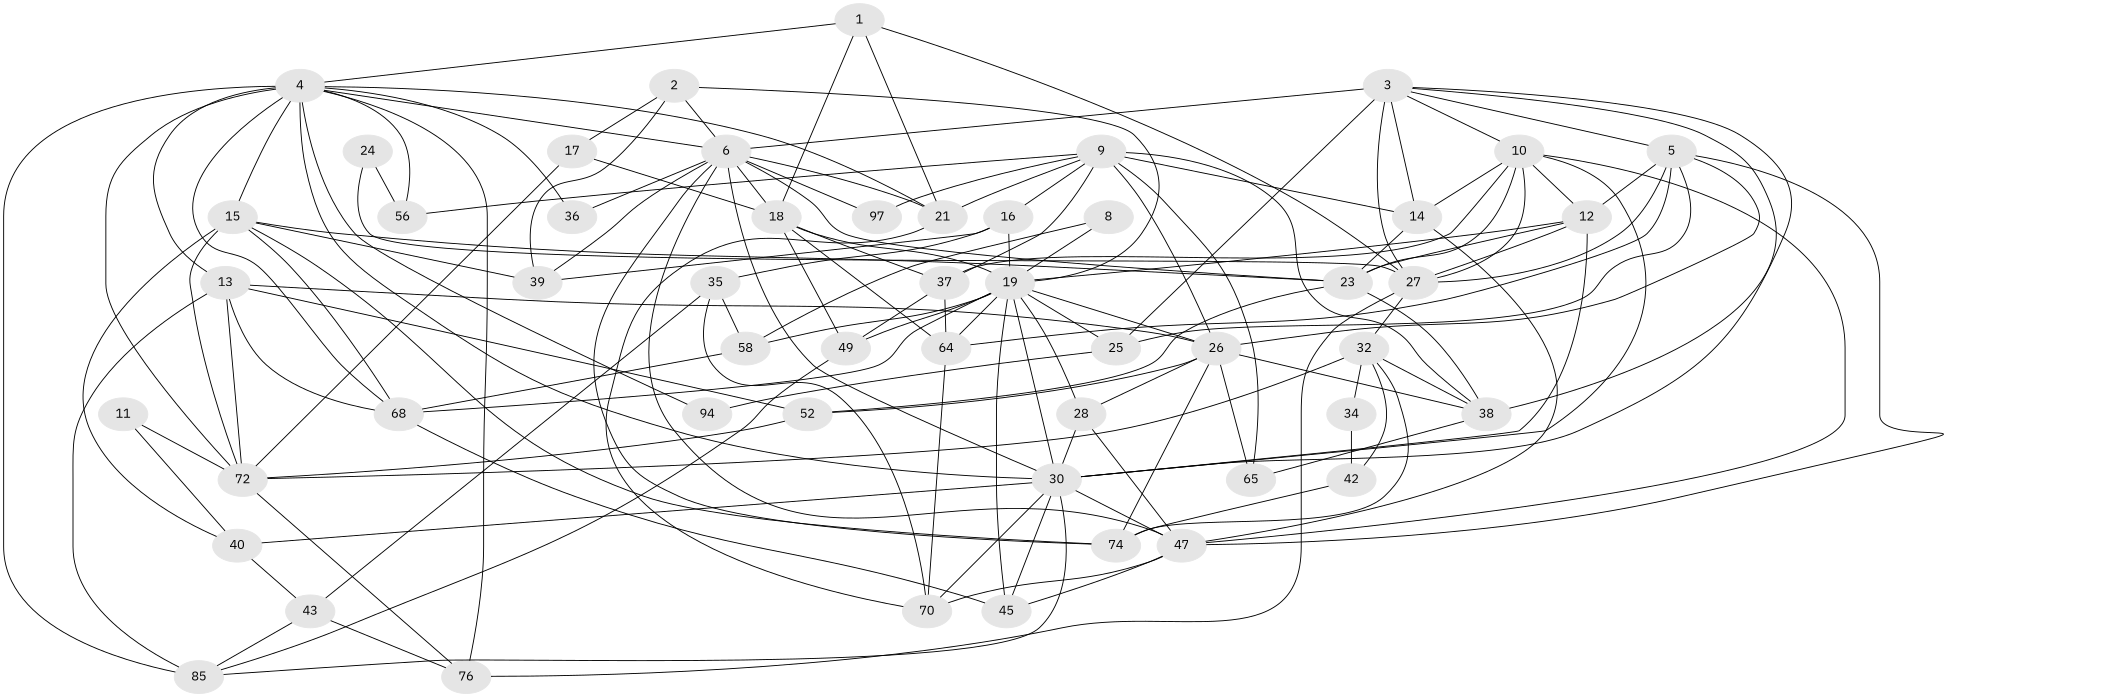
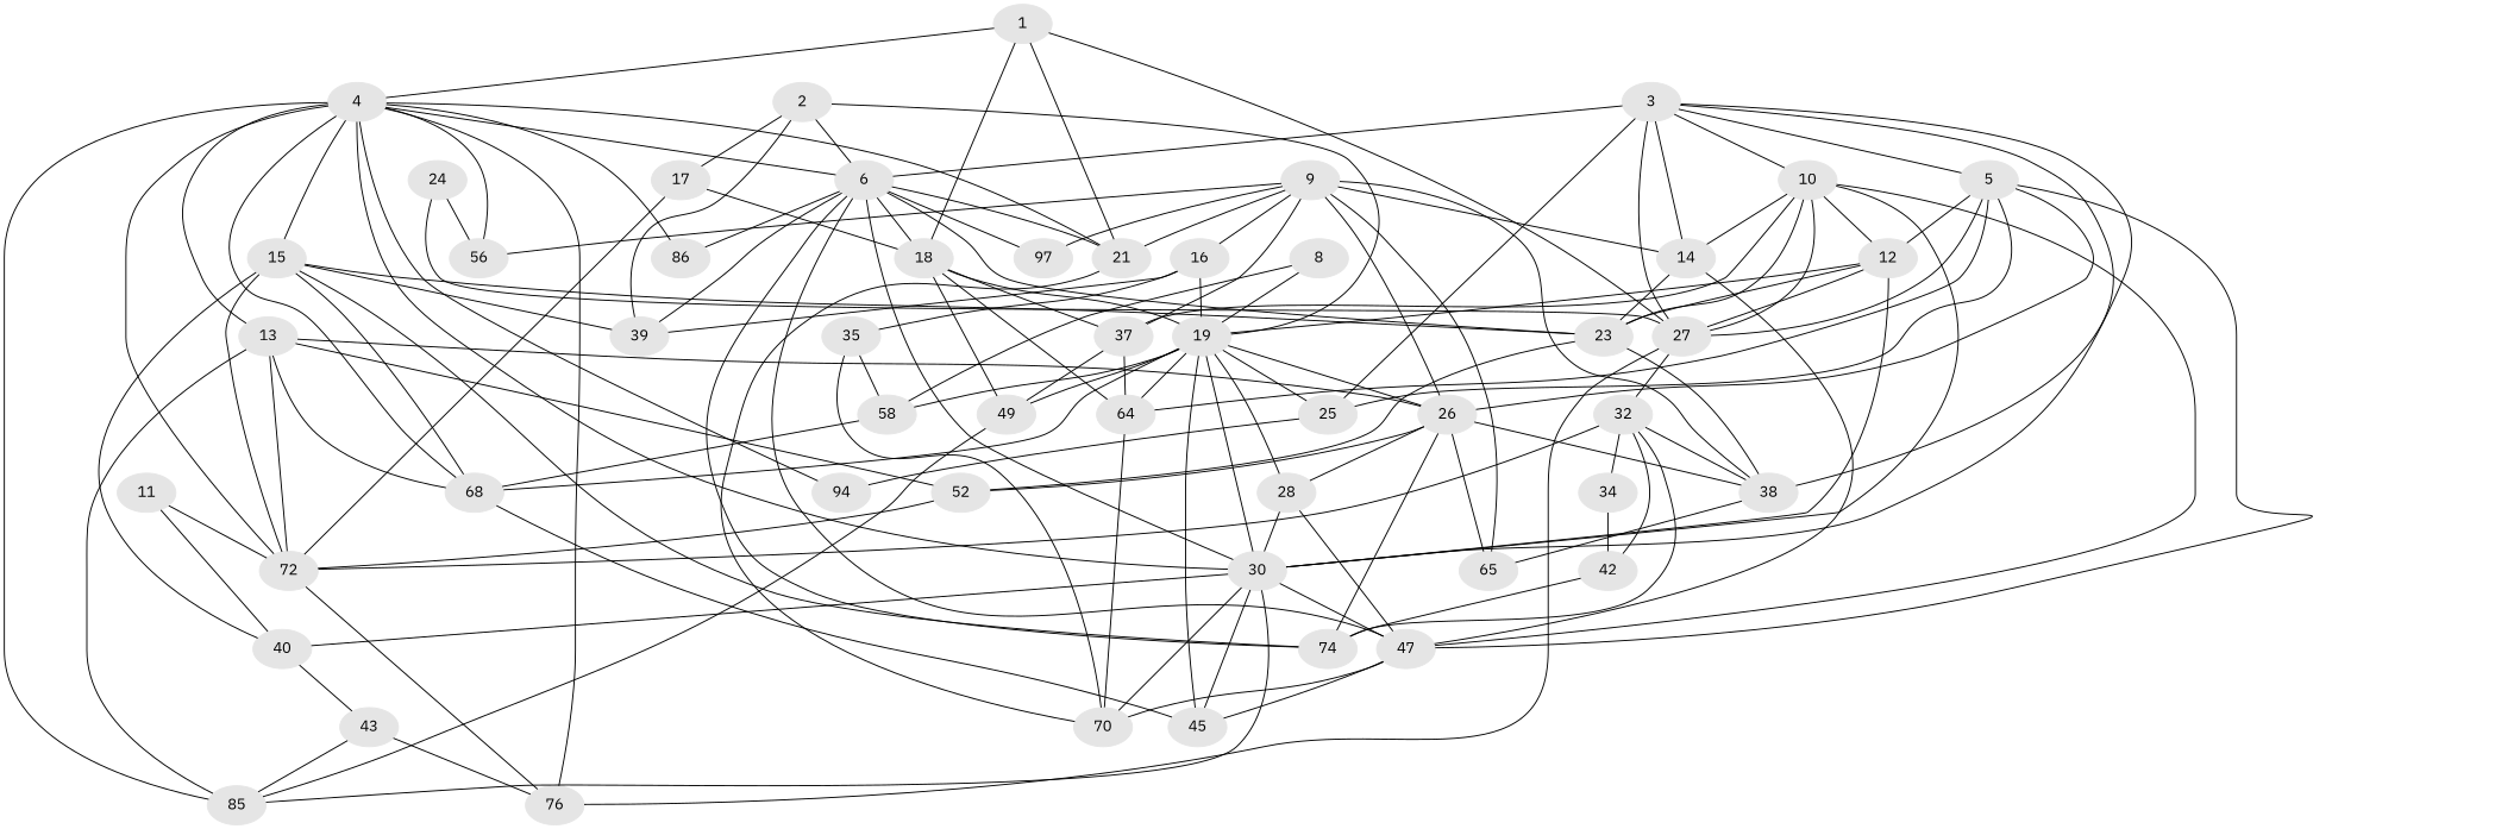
  graph {
    fontname="IBM Plex Sans"
    node [color=gray90 fontname="IBM Plex Sans" style=filled]
    edge [fontname="IBM Plex Sans"]
    1 [super="+83"]
    4 [super="+45+46+51+48"]
    18 [super="+100+29"]
    21 [super="+61"]
    27 [super="+31"]
    6 [super="+102+60+41"]
    30 [super="+55+92"]
    13 [super="+103+44"]
    15 [super="+73"]
    n10 [label=94]
    56
    68 [super="+94"]
    72 [super="+77"]
    76
    85 [super="+87"]
-   86 [label=36]
+   86
    19 [super="+53"]
    64 [super="+88"]
    37 [super="+80"]
    49 [super="+66"]
    70 [super="+84"]
    32 [super="+67+50"]
    2 [super="+20"]
    17
    39 [super="+98"]
    47 [super="+99"]
    23
    74 [super="+81"]
    97
    25
    26 [super="+33+57"]
    58
    28
    n34 [label=45]
    3 [super="+93+82"]
    5 [super="+7"]
    10 [super="+104"]
    14 [super="+78"]
    38 [super="+90"]
    12 [super="+22+69"]
    40
    65
    52
    8
    9 [super="+36"]
    16 [super="+89"]
    35
    11
    43 [super="+101"]
    24
    34
    42
    1 -- 4
    1 -- 18
    1 -- 21
    1 -- 27
    4 -- 21
    4 -- 6
    4 -- 30
    4 -- 13
    4 -- 15
    4 -- n10
    4 -- 56
    4 -- 68
    4 -- 72
    4 -- 76
    4 -- 85 [weight=2]
    4 -- 86
    18 -- 19 [weight=2]
    18 -- 64
    18 -- 37
    18 -- 49
    21 -- 70
    27 -- 76
    27 -- 32
    6 -- 18 [weight=2]
    6 -- 21
    6 -- 30
    6 -- 86
    6 -- 39
    6 -- 47
    6 -- 23
    6 -- 74
    6 -- 97
    30 -- 85
    30 -- 70
    30 -- 47
    30 -- n34
    30 -- 40
    13 -- 68
    13 -- 72 [weight=2]
    13 -- 85
    13 -- 26
    13 -- 52
    15 -- 68
    15 -- 72
    15 -- 39 [weight=2]
    15 -- 23
    15 -- 74
    15 -- 40
    68 -- n34
    72 -- 76
    19 -- 30
    19 -- 68 [weight=2]
    19 -- 64
    19 -- 49
    19 -- 25
    19 -- 26
    19 -- 58
    19 -- 28 [weight=2]
    19 -- n34
    64 -- 70
    37 -- 64
    37 -- 49
    49 -- 85
    32 -- 72
    32 -- 74
    32 -- 38 [weight=2]
    32 -- 34
    32 -- 42
    2 -- 6
    2 -- 19
    2 -- 17
    2 -- 39
    17 -- 18
    17 -- 72
    47 -- 70
    47 -- n34
    23 -- 38
    23 -- 52
    25 -- n10
    26 -- 74
    26 -- 28
    26 -- 38
    26 -- 65
    26 -- 52
    58 -- 68
    28 -- 30
    28 -- 47
    3 -- 27 [weight=2]
    3 -- 6 [weight=2]
    3 -- 30
    3 -- 25
    3 -- 5
    3 -- 10
    3 -- 14
    3 -- 38
    5 -- 27
    5 -- 64
    5 -- 47
    5 -- 25
    5 -- 26
    5 -- 12
    10 -- 27
    10 -- 30
    10 -- 37
    10 -- 47
    10 -- 23
    10 -- 14
    10 -- 12
    14 -- 47
    14 -- 23
    38 -- 65
    12 -- 27
    12 -- 30
    12 -- 19
    12 -- 23
    40 -- 43
    52 -- 72
    8 -- 19
    8 -- 58
    9 -- 21
    9 -- 56
    9 -- 37
    9 -- 97
    9 -- 26 [weight=2]
    9 -- 14
    9 -- 38
    9 -- 65
    9 -- 16
    16 -- 19
    16 -- 39
    16 -- 35
    35 -- 70
    35 -- 58
-   35 -- 43
    11 -- 72
    11 -- 40
    43 -- 76
    43 -- 85
    24 -- 27
    24 -- 56
    34 -- 42
    42 -- 74
  }
